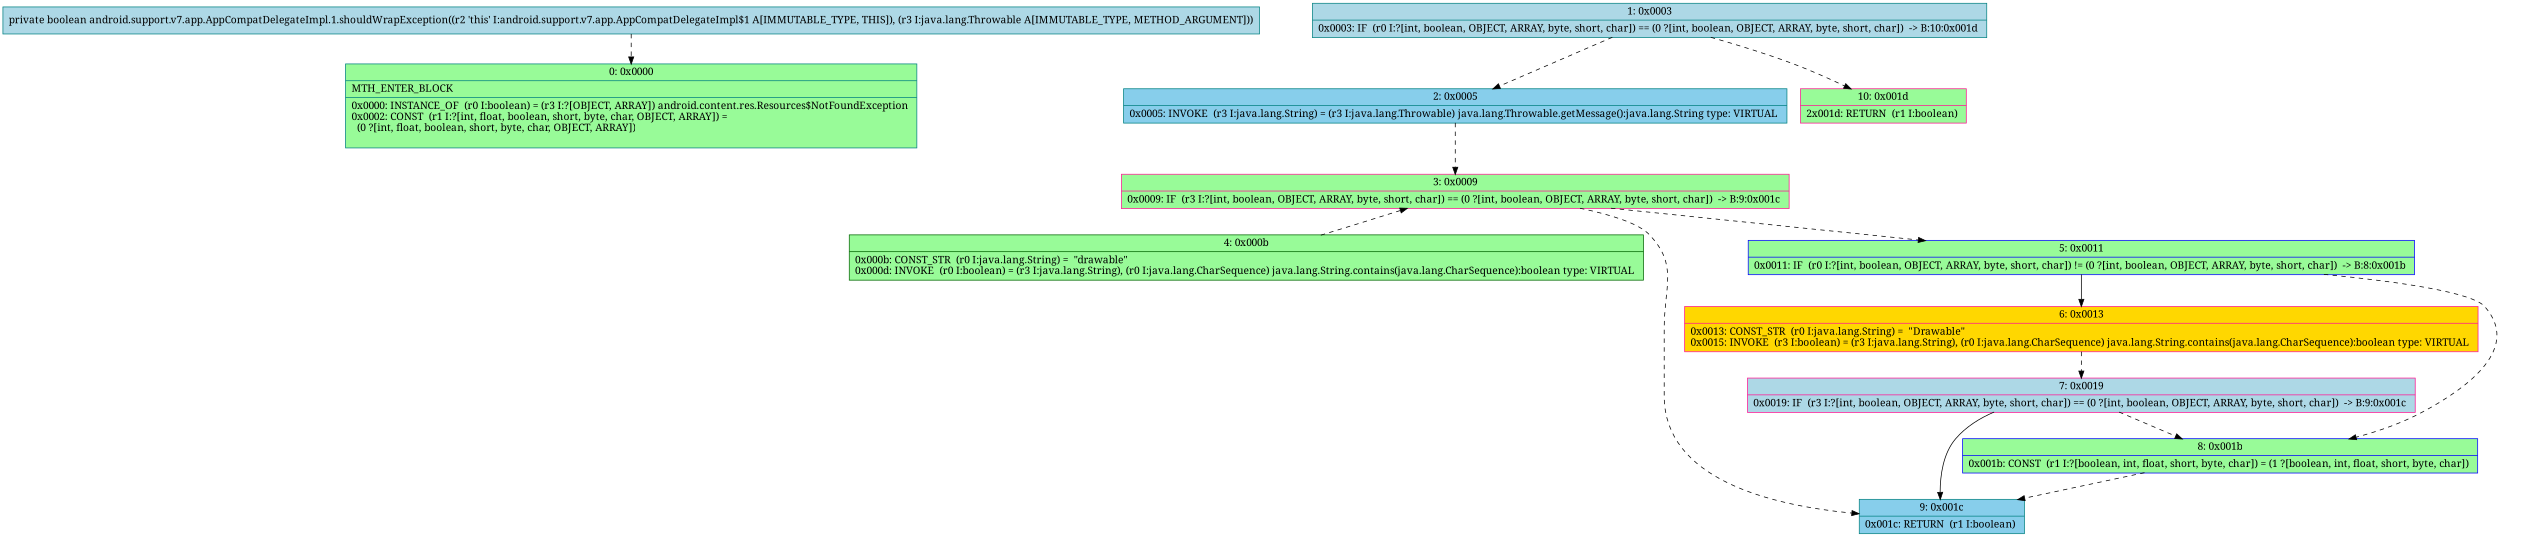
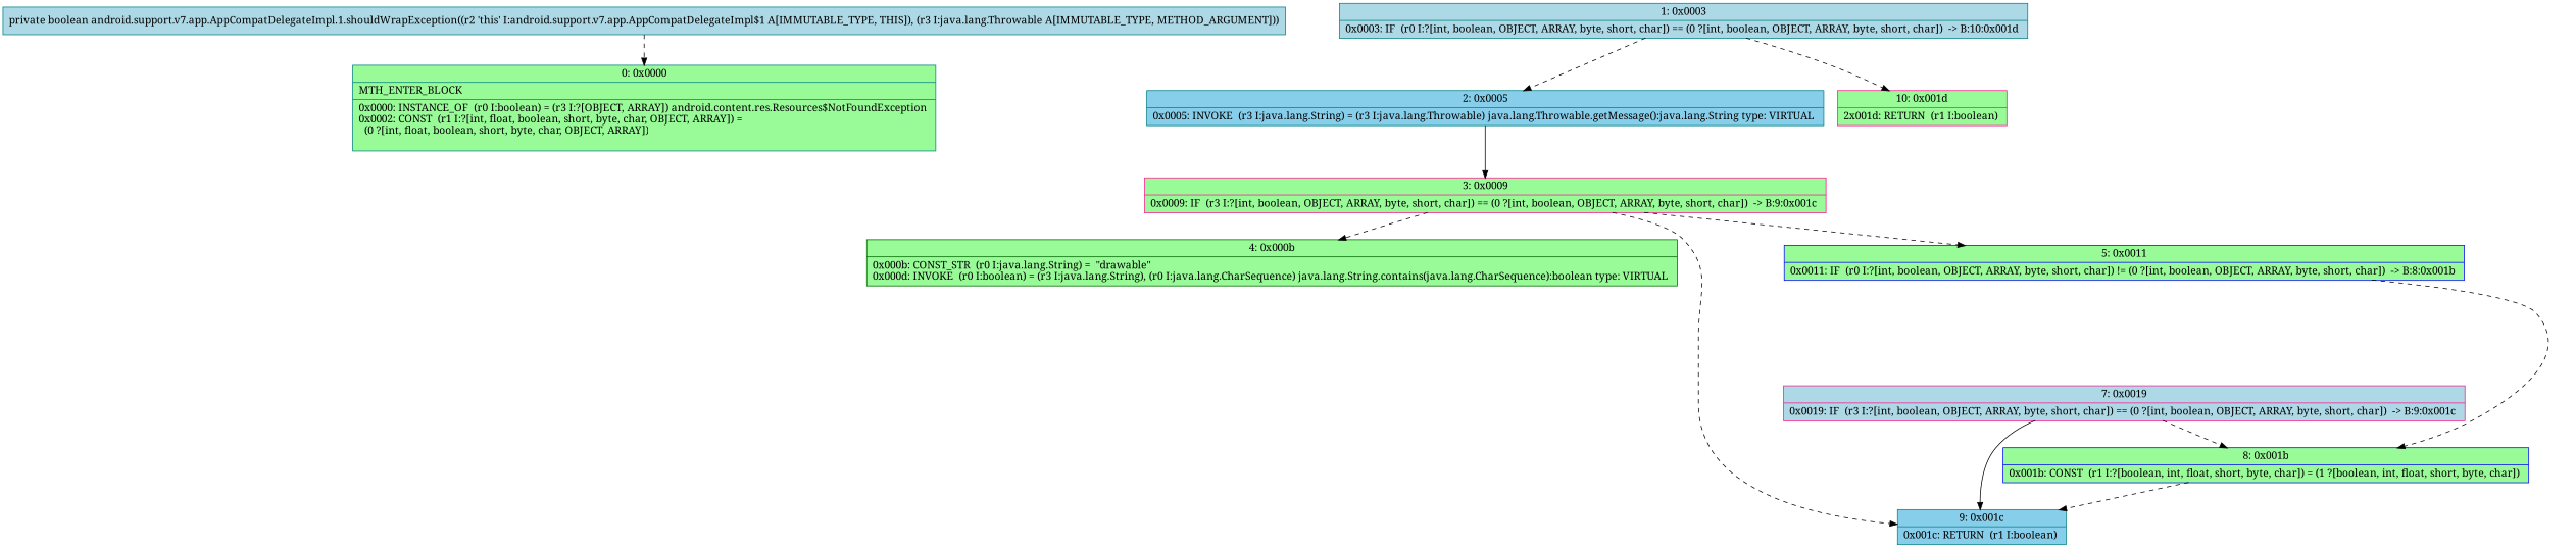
  digraph {
    fontname="Noto Serif"
    node [color=teal fillcolor=palegreen fontname="Noto Serif" shape=record style=filled]
    edge [fontname="Noto Serif" style=dashed]
    n1 [label="{0\:\ 0x0000|MTH_ENTER_BLOCK\l|0x0000: INSTANCE_OF  (r0 I:boolean) = (r3 I:?[OBJECT, ARRAY]) android.content.res.Resources$NotFoundException \l0x0002: CONST  (r1 I:?[int, float, boolean, short, byte, char, OBJECT, ARRAY]) = \l  (0 ?[int, float, boolean, short, byte, char, OBJECT, ARRAY])\l \l}"]
    n2 [fillcolor=lightblue label="{1\:\ 0x0003|0x0003: IF  (r0 I:?[int, boolean, OBJECT, ARRAY, byte, short, char]) == (0 ?[int, boolean, OBJECT, ARRAY, byte, short, char])  \-\> B:10:0x001d \l}"]
    n3 [fillcolor=skyblue label="{2\:\ 0x0005|0x0005: INVOKE  (r3 I:java.lang.String) = (r3 I:java.lang.Throwable) java.lang.Throwable.getMessage():java.lang.String type: VIRTUAL \l}"]
    n4 [color=deeppink label="{10\:\ 0x001d|2x001d: RETURN  (r1 I:boolean) \l}"]
    n5 [color=deeppink label="{3\:\ 0x0009|0x0009: IF  (r3 I:?[int, boolean, OBJECT, ARRAY, byte, short, char]) == (0 ?[int, boolean, OBJECT, ARRAY, byte, short, char])  \-\> B:9:0x001c \l}"]
    n6 [color=darkgreen label="{4\:\ 0x000b|0x000b: CONST_STR  (r0 I:java.lang.String) =  \"drawable\" \l0x000d: INVOKE  (r0 I:boolean) = (r3 I:java.lang.String), (r0 I:java.lang.CharSequence) java.lang.String.contains(java.lang.CharSequence):boolean type: VIRTUAL \l}"]
    n7 [fillcolor=skyblue label="{9\:\ 0x001c|0x001c: RETURN  (r1 I:boolean) \l}"]
    n8 [color=blue label="{5\:\ 0x0011|0x0011: IF  (r0 I:?[int, boolean, OBJECT, ARRAY, byte, short, char]) != (0 ?[int, boolean, OBJECT, ARRAY, byte, short, char])  \-\> B:8:0x001b \l}"]
-   n9 [color=deeppink fillcolor=gold label="{6\:\ 0x0013|0x0013: CONST_STR  (r0 I:java.lang.String) =  \"Drawable\" \l0x0015: INVOKE  (r3 I:boolean) = (r3 I:java.lang.String), (r0 I:java.lang.CharSequence) java.lang.String.contains(java.lang.CharSequence):boolean type: VIRTUAL \l}"]
    n10 [color=blue label="{8\:\ 0x001b|0x001b: CONST  (r1 I:?[boolean, int, float, short, byte, char]) = (1 ?[boolean, int, float, short, byte, char]) \l}"]
    n11 [color=deeppink fillcolor=lightblue label="{7\:\ 0x0019|0x0019: IF  (r3 I:?[int, boolean, OBJECT, ARRAY, byte, short, char]) == (0 ?[int, boolean, OBJECT, ARRAY, byte, short, char])  \-\> B:9:0x001c \l}"]
    n12 [fillcolor=lightblue label="{private boolean android.support.v7.app.AppCompatDelegateImpl.1.shouldWrapException((r2 'this' I:android.support.v7.app.AppCompatDelegateImpl$1 A[IMMUTABLE_TYPE, THIS]), (r3 I:java.lang.Throwable A[IMMUTABLE_TYPE, METHOD_ARGUMENT])) }"]
    n2 -> n3
    n2 -> n4
-   n3 -> n5
-   n6 -> n5
+   n3 -> n5 [style=solid]
+   n5 -> n6
    n5 -> n7
    n5 -> n8
-   n8 -> n9 [style=solid]
    n8 -> n10
-   n9 -> n11
    n10 -> n7
    n11 -> n7 [style=solid]
    n11 -> n10
    n12 -> n1
  }
